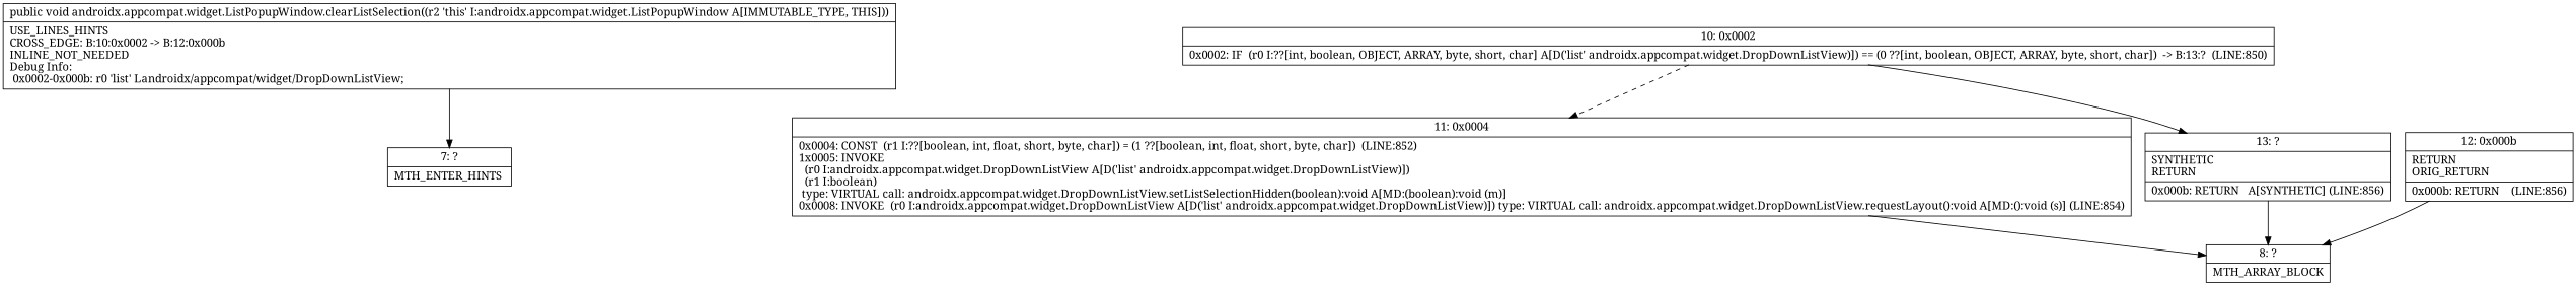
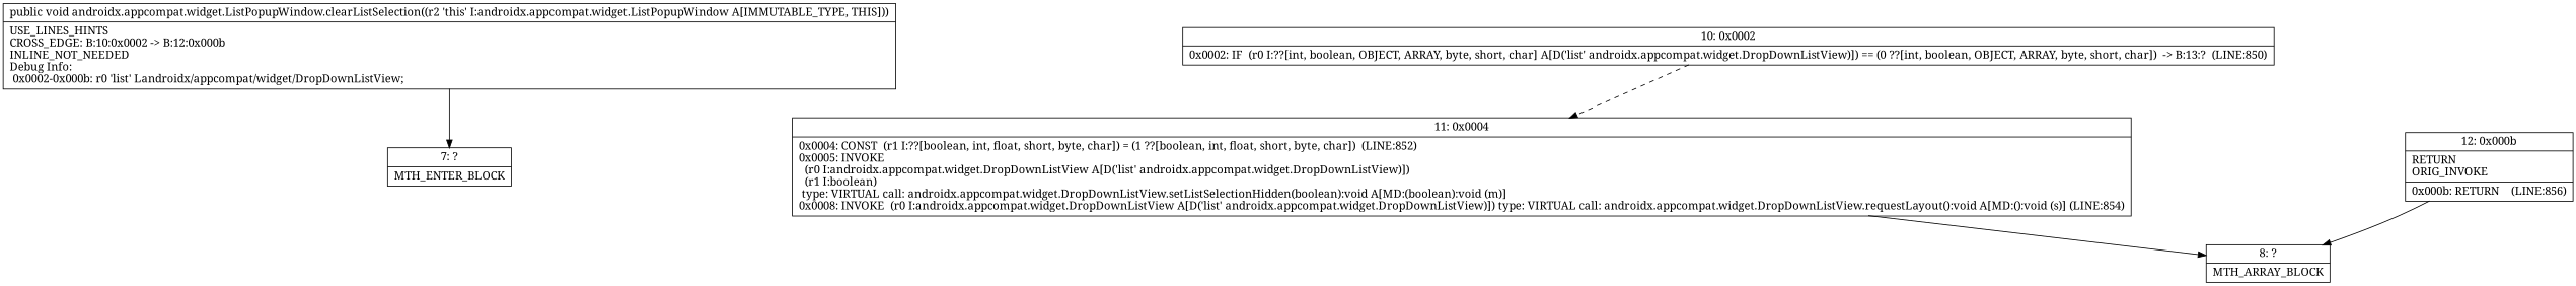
  digraph {
    fontname="Noto Serif"
    node [fontname="Noto Serif" shape=record]
    edge [fontname="Noto Serif"]
-   n1 [label="{7\:\ ?|MTH_ENTER_HINTS\l}"]
+   n1 [label="{7\:\ ?|MTH_ENTER_BLOCK\l}"]
    n2 [label="{10\:\ 0x0002|0x0002: IF  (r0 I:??[int, boolean, OBJECT, ARRAY, byte, short, char] A[D('list' androidx.appcompat.widget.DropDownListView)]) == (0 ??[int, boolean, OBJECT, ARRAY, byte, short, char])  \-\> B:13:?  (LINE:850)\l}"]
-   n3 [label="{11\:\ 0x0004|0x0004: CONST  (r1 I:??[boolean, int, float, short, byte, char]) = (1 ??[boolean, int, float, short, byte, char])  (LINE:852)\l1x0005: INVOKE  \l  (r0 I:androidx.appcompat.widget.DropDownListView A[D('list' androidx.appcompat.widget.DropDownListView)])\l  (r1 I:boolean)\l type: VIRTUAL call: androidx.appcompat.widget.DropDownListView.setListSelectionHidden(boolean):void A[MD:(boolean):void (m)]\l0x0008: INVOKE  (r0 I:androidx.appcompat.widget.DropDownListView A[D('list' androidx.appcompat.widget.DropDownListView)]) type: VIRTUAL call: androidx.appcompat.widget.DropDownListView.requestLayout():void A[MD:():void (s)] (LINE:854)\l}"]
-   n4 [label="{13\:\ ?|SYNTHETIC\lRETURN\l|0x000b: RETURN   A[SYNTHETIC] (LINE:856)\l}"]
+   n3 [label="{11\:\ 0x0004|0x0004: CONST  (r1 I:??[boolean, int, float, short, byte, char]) = (1 ??[boolean, int, float, short, byte, char])  (LINE:852)\l0x0005: INVOKE  \l  (r0 I:androidx.appcompat.widget.DropDownListView A[D('list' androidx.appcompat.widget.DropDownListView)])\l  (r1 I:boolean)\l type: VIRTUAL call: androidx.appcompat.widget.DropDownListView.setListSelectionHidden(boolean):void A[MD:(boolean):void (m)]\l0x0008: INVOKE  (r0 I:androidx.appcompat.widget.DropDownListView A[D('list' androidx.appcompat.widget.DropDownListView)]) type: VIRTUAL call: androidx.appcompat.widget.DropDownListView.requestLayout():void A[MD:():void (s)] (LINE:854)\l}"]
    n5 [label="{8\:\ ?|MTH_ARRAY_BLOCK\l}"]
-   n6 [label="{12\:\ 0x000b|RETURN\lORIG_RETURN\l|0x000b: RETURN    (LINE:856)\l}"]
+   n6 [label="{12\:\ 0x000b|RETURN\lORIG_INVOKE\l|0x000b: RETURN    (LINE:856)\l}"]
    n7 [label="{public void androidx.appcompat.widget.ListPopupWindow.clearListSelection((r2 'this' I:androidx.appcompat.widget.ListPopupWindow A[IMMUTABLE_TYPE, THIS]))  | USE_LINES_HINTS\lCROSS_EDGE: B:10:0x0002 \-\> B:12:0x000b\lINLINE_NOT_NEEDED\lDebug Info:\l  0x0002\-0x000b: r0 'list' Landroidx\/appcompat\/widget\/DropDownListView;\l}"]
    n2 -> n3 [style=dashed]
-   n2 -> n4
    n3 -> n5
-   n4 -> n5
    n6 -> n5
    n7 -> n1
  }
